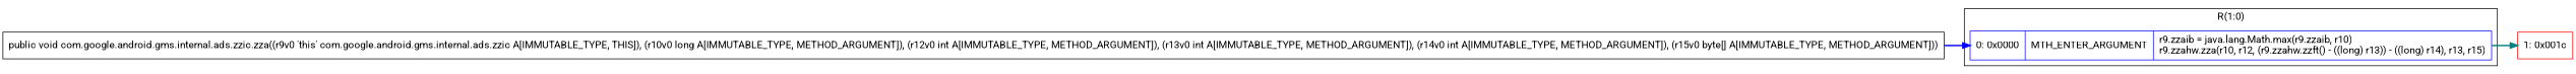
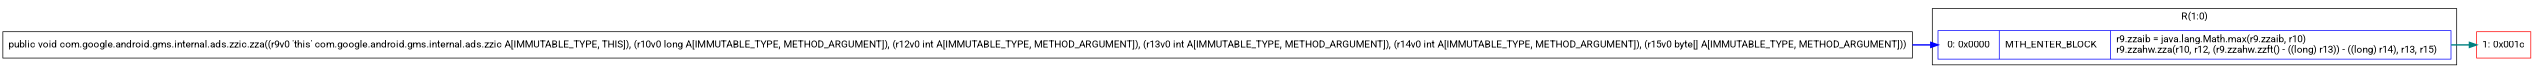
  digraph {
    rankdir=LR
    fontname=Roboto
    node [shape=record fontname=Roboto]
    edge [style=bold fontname=Roboto]
-   n1 [color=blue label="{0\:\ 0x0000|MTH_ENTER_ARGUMENT\l|r9.zzaib = java.lang.Math.max(r9.zzaib, r10)\lr9.zzahw.zza(r10, r12, (r9.zzahw.zzft() \- ((long) r13)) \- ((long) r14), r13, r15)\l}"]
+   n1 [color=blue label="{0\:\ 0x0000|MTH_ENTER_BLOCK\l|r9.zzaib = java.lang.Math.max(r9.zzaib, r10)\lr9.zzahw.zza(r10, r12, (r9.zzahw.zzft() \- ((long) r13)) \- ((long) r14), r13, r15)\l}"]
    n2 [color=red label="{1\:\ 0x001c}"]
    n3 [label="{public void com.google.android.gms.internal.ads.zzic.zza((r9v0 'this' com.google.android.gms.internal.ads.zzic A[IMMUTABLE_TYPE, THIS]), (r10v0 long A[IMMUTABLE_TYPE, METHOD_ARGUMENT]), (r12v0 int A[IMMUTABLE_TYPE, METHOD_ARGUMENT]), (r13v0 int A[IMMUTABLE_TYPE, METHOD_ARGUMENT]), (r14v0 int A[IMMUTABLE_TYPE, METHOD_ARGUMENT]), (r15v0 byte[] A[IMMUTABLE_TYPE, METHOD_ARGUMENT])) }"]
    subgraph cluster_1 {
      label="R(1:0)"
      n1
    }
    n1 -> n2 [color=teal]
    n3 -> n1 [color=blue]
  }
